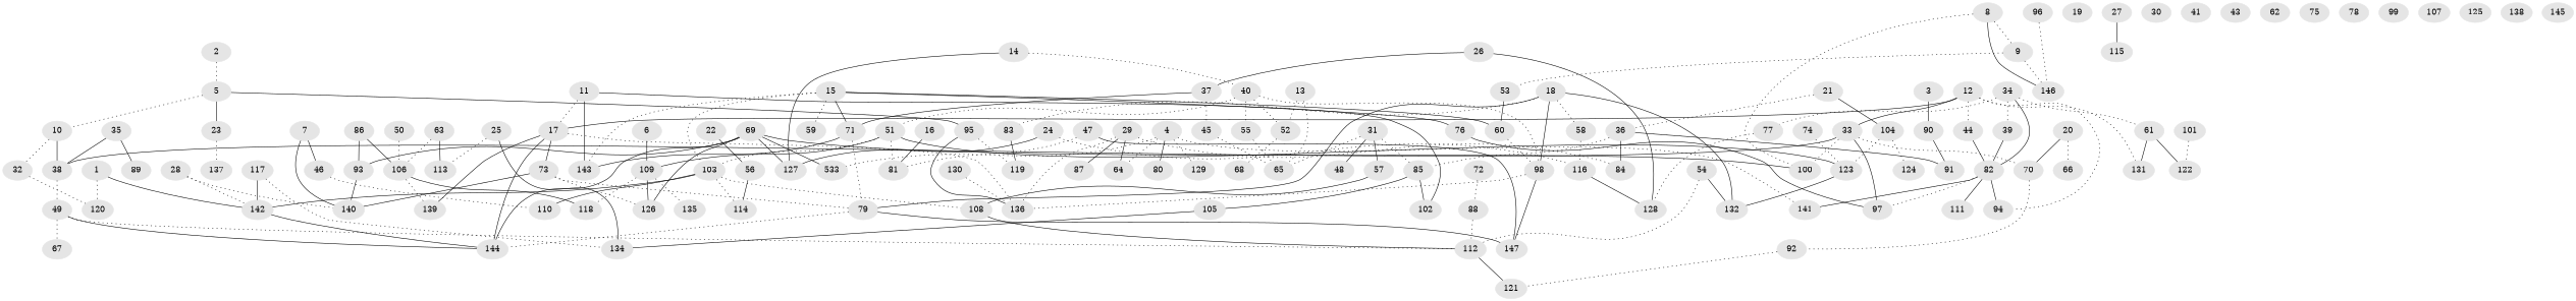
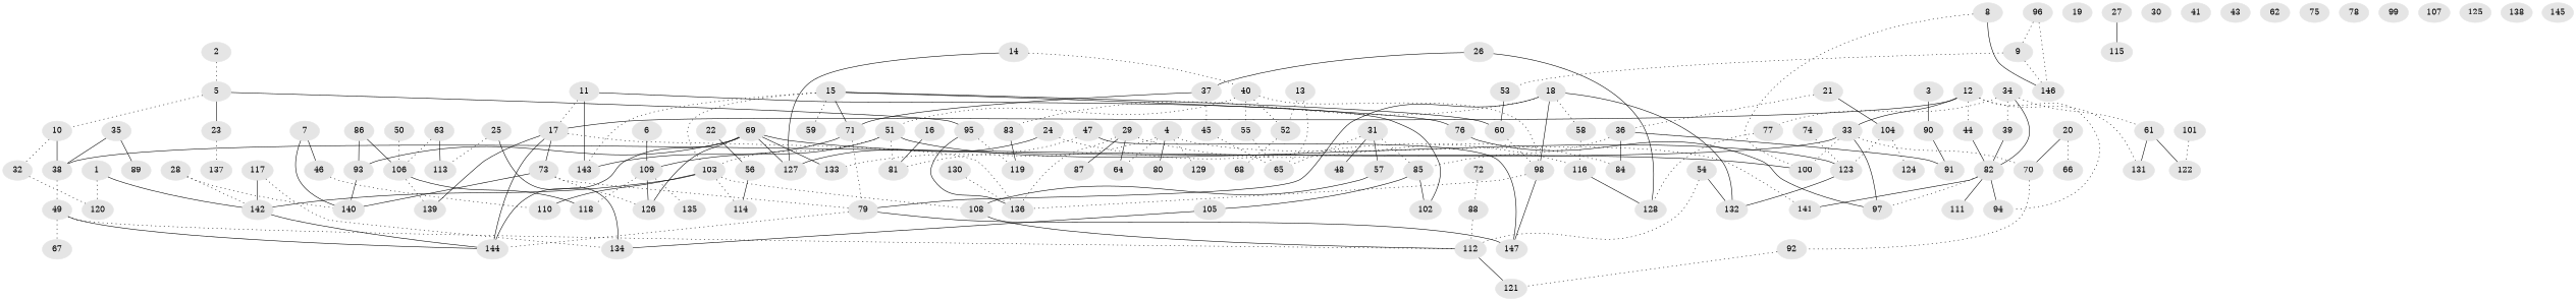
  graph {
    node [color=gray90 style=filled]
    edge [style=solid]
    1
    120
    142
    144
    2
    5
    10
    23
    95
    3
    90
    91
    4
    64
    80
    129
-   133 [label=533]
+   133
    141
    32
    38
    137
    136
    119
    6
    109
    126
    118
    135
    7
    46
    140
    110
    8
    9
    100
    146
    53
    60
    49
    11
    17
    102
    143
    73
    139
    12
    33
    44
    94
    131
    70
    97
    82
    13
    52
    65
    68
    14
    40
    127
    98
    51
    55
    15
    59
    71
    76
    103
    79
    114
    108
    16
    81
    18
    58
    83
    132
    116
    147
    19
    20
    66
    92
    21
    36
    104
    84
    85
    123
    124
    22
    56
    24
    128
    25
    113
    134
    26
    37
    45
    27
    115
    28
    29
    87
    30
    31
    48
    57
    105
    34
    39
    61
    77
    122
    111
    35
    89
    67
    112
    41
    43
    47
    121
    50
    106
    54
    62
    63
    69
    93
    72
    88
    74
    75
    78
    86
    96
    99
    101
    107
    117
    125
    130
    138
    145
    1 -- 120 [style=dotted]
    1 -- 142
    142 -- 144
    2 -- 5 [style=dotted]
    5 -- 10 [style=dotted]
    5 -- 23
    5 -- 95
    10 -- 32 [style=dotted]
    10 -- 38
    23 -- 137 [style=dotted]
    95 -- 136
    95 -- 119 [style=dotted]
    3 -- 90
    90 -- 91
    4 -- 64 [style=dotted]
    4 -- 80
    4 -- 129 [style=dotted]
    4 -- 133 [style=dotted]
    4 -- 141 [style=dotted]
    32 -- 120 [style=dotted]
    38 -- 49 [style=dotted]
    6 -- 109
    109 -- 126
    109 -- 118 [style=dotted]
    109 -- 135 [style=dotted]
    7 -- 46
    7 -- 140
    46 -- 110 [style=dotted]
-   8 -- 9 [style=dotted]
+   96 -- 9 [style=dotted]
    8 -- 100 [style=dotted]
    8 -- 146
    9 -- 146 [style=dotted]
    9 -- 53 [style=dotted]
    53 -- 60
    60 -- 98 [style=dotted]
    49 -- 144
    49 -- 67 [style=dotted]
    49 -- 112 [style=dotted]
    11 -- 17 [style=dotted]
    11 -- 102
    11 -- 143
    17 -- 144
    17 -- 136 [style=dotted]
    17 -- 73
    17 -- 139
    73 -- 126 [style=dotted]
    73 -- 140
    73 -- 79 [style=dotted]
    12 -- 17
    12 -- 33
    12 -- 44 [style=dotted]
    12 -- 94 [style=dotted]
    12 -- 131 [style=dotted]
    33 -- 38
    33 -- 100 [style=dotted]
    33 -- 70 [style=dotted]
    33 -- 97
    44 -- 82
    70 -- 92 [style=dotted]
    82 -- 141
    82 -- 94
    82 -- 97 [style=dotted]
    82 -- 111
    13 -- 52 [style=dotted]
    13 -- 65 [style=dotted]
    52 -- 68 [style=dotted]
    14 -- 40 [style=dotted]
    14 -- 127
    40 -- 52 [style=dotted]
    40 -- 98 [style=dotted]
    40 -- 51 [style=dotted]
    40 -- 55 [style=dotted]
    98 -- 136 [style=dotted]
    98 -- 147
    51 -- 109
    51 -- 103 [style=dotted]
    51 -- 81 [style=dotted]
    51 -- 123
    55 -- 65 [style=dotted]
    15 -- 60
    15 -- 143 [style=dotted]
    15 -- 59 [style=dotted]
    15 -- 71
    15 -- 76
    15 -- 103 [style=dotted]
    71 -- 143
    71 -- 79 [style=dotted]
    76 -- 97
    103 -- 142
    103 -- 110
    103 -- 114 [style=dotted]
    103 -- 108 [style=dotted]
    79 -- 144 [style=dotted]
    79 -- 147
    108 -- 112
    16 -- 81
    18 -- 98
    18 -- 79
    18 -- 58 [style=dotted]
    18 -- 83 [style=dotted]
    18 -- 132
    58 -- 116 [style=dotted]
    83 -- 119
    116 -- 128
    20 -- 70
    20 -- 66 [style=dotted]
    92 -- 121 [style=dotted]
    21 -- 36 [style=dotted]
    21 -- 104
    36 -- 91
    36 -- 84
    36 -- 85 [style=dotted]
    104 -- 123 [style=dotted]
    104 -- 124 [style=dotted]
    85 -- 102
    85 -- 105
    123 -- 132
    22 -- 56
    56 -- 114
    24 -- 127
    24 -- 116 [style=dotted]
    25 -- 113 [style=dotted]
    25 -- 134
    26 -- 128
    26 -- 37
    37 -- 71
    37 -- 45 [style=dotted]
    45 -- 65 [style=dotted]
    27 -- 115
    28 -- 142 [style=dotted]
    28 -- 140 [style=dotted]
    29 -- 64
    29 -- 136 [style=dotted]
    29 -- 84 [style=dotted]
    29 -- 87
    31 -- 65 [style=dotted]
    31 -- 85 [style=dotted]
    31 -- 48
    31 -- 57
    57 -- 108
    105 -- 134
    34 -- 82
    34 -- 39 [style=dotted]
    34 -- 61 [style=dotted]
    34 -- 77 [style=dotted]
    39 -- 82
    61 -- 131
    61 -- 122
    77 -- 128 [style=dotted]
    35 -- 38
    35 -- 89
    112 -- 121
    47 -- 81 [style=dotted]
    47 -- 147
    50 -- 106 [style=dotted]
    106 -- 118
    106 -- 139 [style=dotted]
    54 -- 132
    54 -- 112 [style=dotted]
    63 -- 113
    63 -- 106 [style=dotted]
    69 -- 144
    69 -- 133
    69 -- 126
    69 -- 100
    69 -- 127
    69 -- 93
    93 -- 140
    72 -- 88 [style=dotted]
    88 -- 112 [style=dotted]
    74 -- 123 [style=dotted]
    86 -- 106
    86 -- 93
    96 -- 146 [style=dotted]
    101 -- 122 [style=dotted]
    117 -- 142
    117 -- 134 [style=dotted]
    130 -- 136 [style=dotted]
  }
